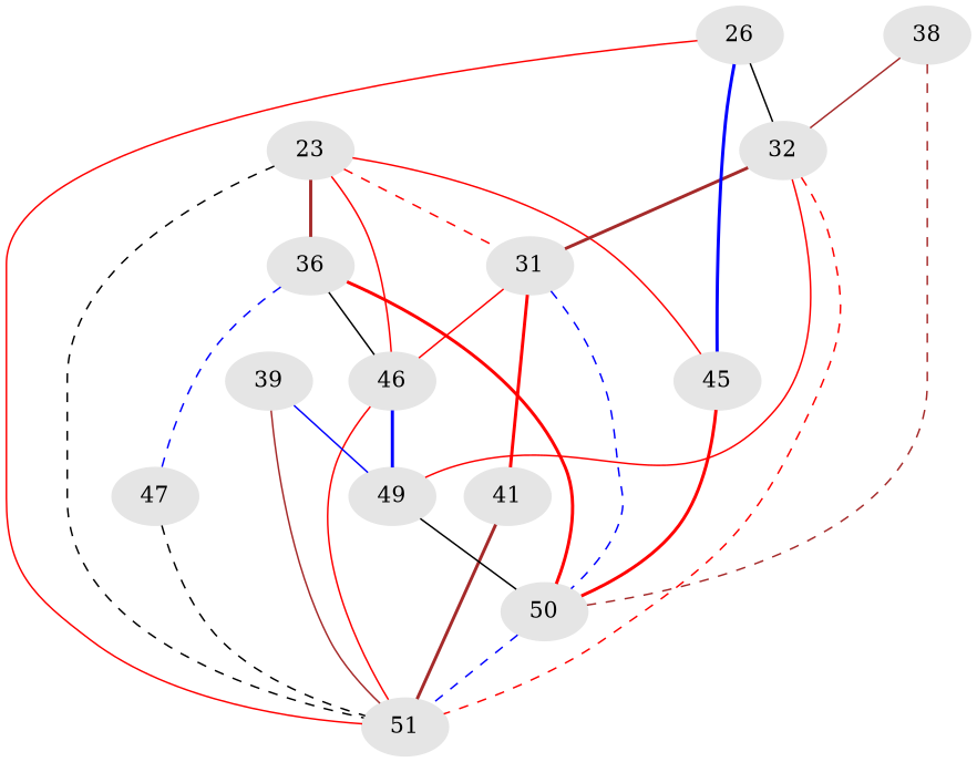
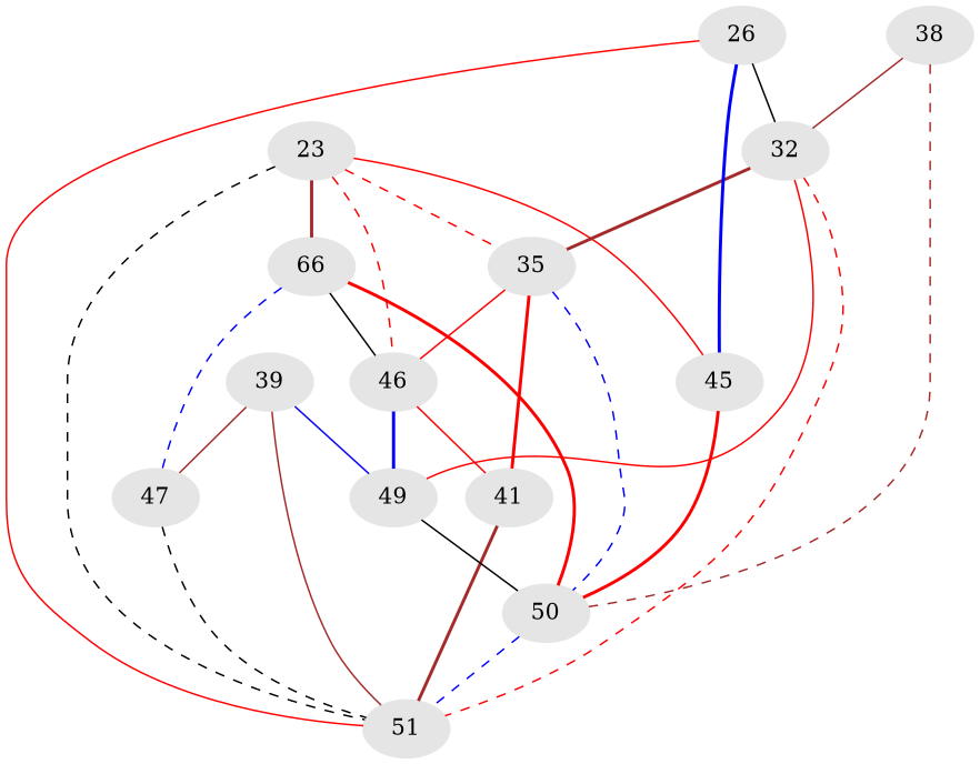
  graph {
    node [color=gray90 style=filled]
    edge [color=red style=solid]
    23 [super="+14+13"]
-   35 [super="+17+16" label=31]
-   36 [super="+20"]
+   35 [super="+17+16"]
+   36 [super="+20" label=66]
    45
    46 [super="+24"]
    51 [super="+2+12+21+37"]
    50 [super="+5+28+27+42"]
    41 [super="+22"]
    47
    49 [super="+33+44+43+48"]
    32 [super="+25+31"]
    26
    n13 [label=38 super="+29"]
    39 [super="+38"]
    23 -- 35 [style=dashed]
    23 -- 36 [color=brown style=bold weight=2]
    23 -- 45
-   23 -- 46
+   23 -- 46 [style=dashed]
    23 -- 51 [color=black style=dashed weight=3]
    35 -- 46
    35 -- 50 [color=blue style=dashed]
    35 -- 41 [style=bold weight=3]
    36 -- 46 [color=black]
    36 -- 50 [style=bold weight=3]
    36 -- 47 [color=blue style=dashed weight=2]
    45 -- 50 [style=bold weight=2]
-   46 -- 51
+   46 -- 41
    46 -- 49 [color=blue style=bold weight=4]
    50 -- 51 [color=blue style=dashed weight=4]
    41 -- 51 [color=brown style=bold weight=3]
    47 -- 51 [color=black style=dashed]
    49 -- 50 [color=black weight=5]
    32 -- 35 [color=brown style=bold weight=4]
    32 -- 51 [style=dashed]
    32 -- 49 [weight=2]
    26 -- 45 [color=blue style=bold]
    26 -- 51
    26 -- 32 [color=black weight=2]
    n13 -- 50 [color=brown style=dashed weight=3]
    n13 -- 32 [color=brown]
    39 -- 51 [color=brown weight=2]
+   39 -- 47 [color=brown]
    39 -- 49 [color=blue weight=3]
  }
